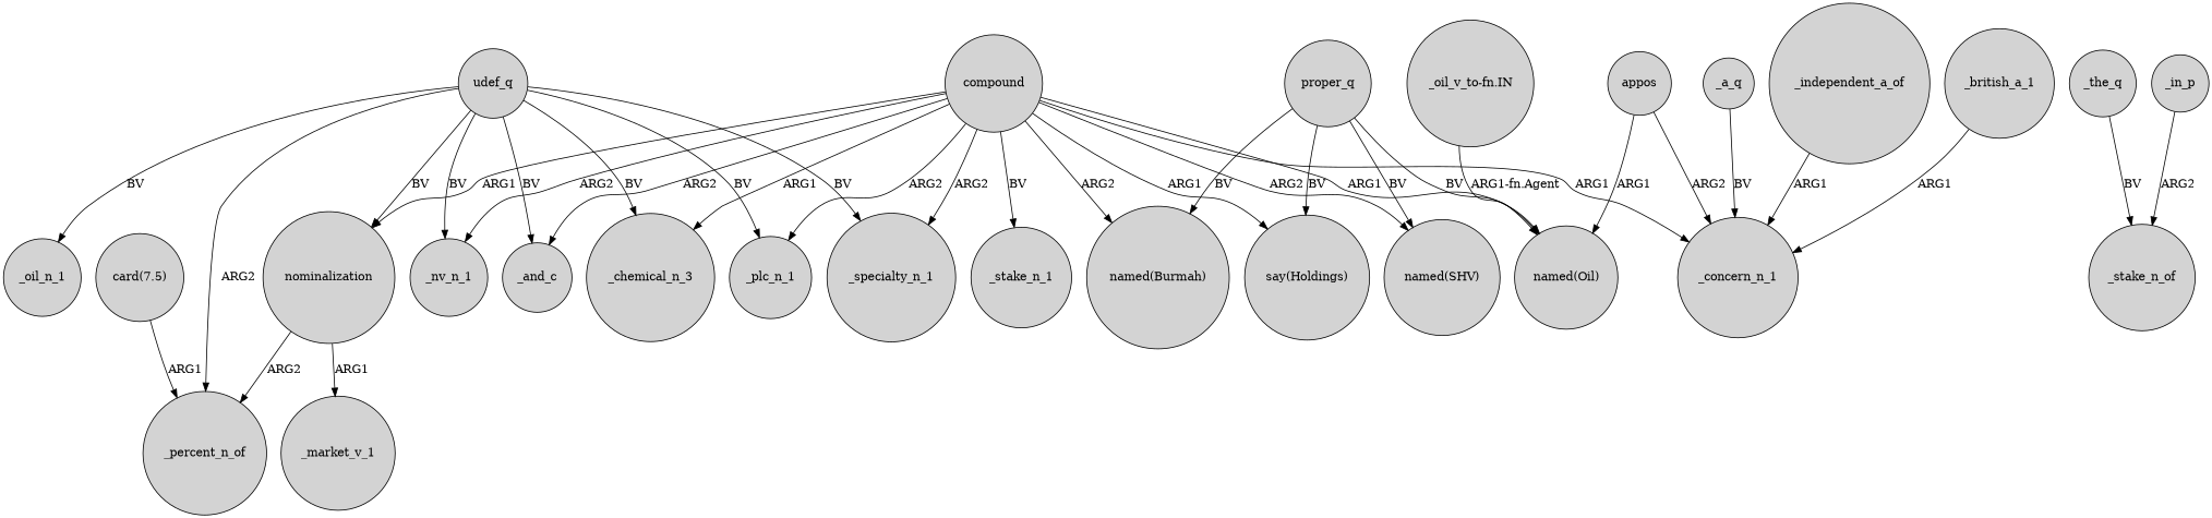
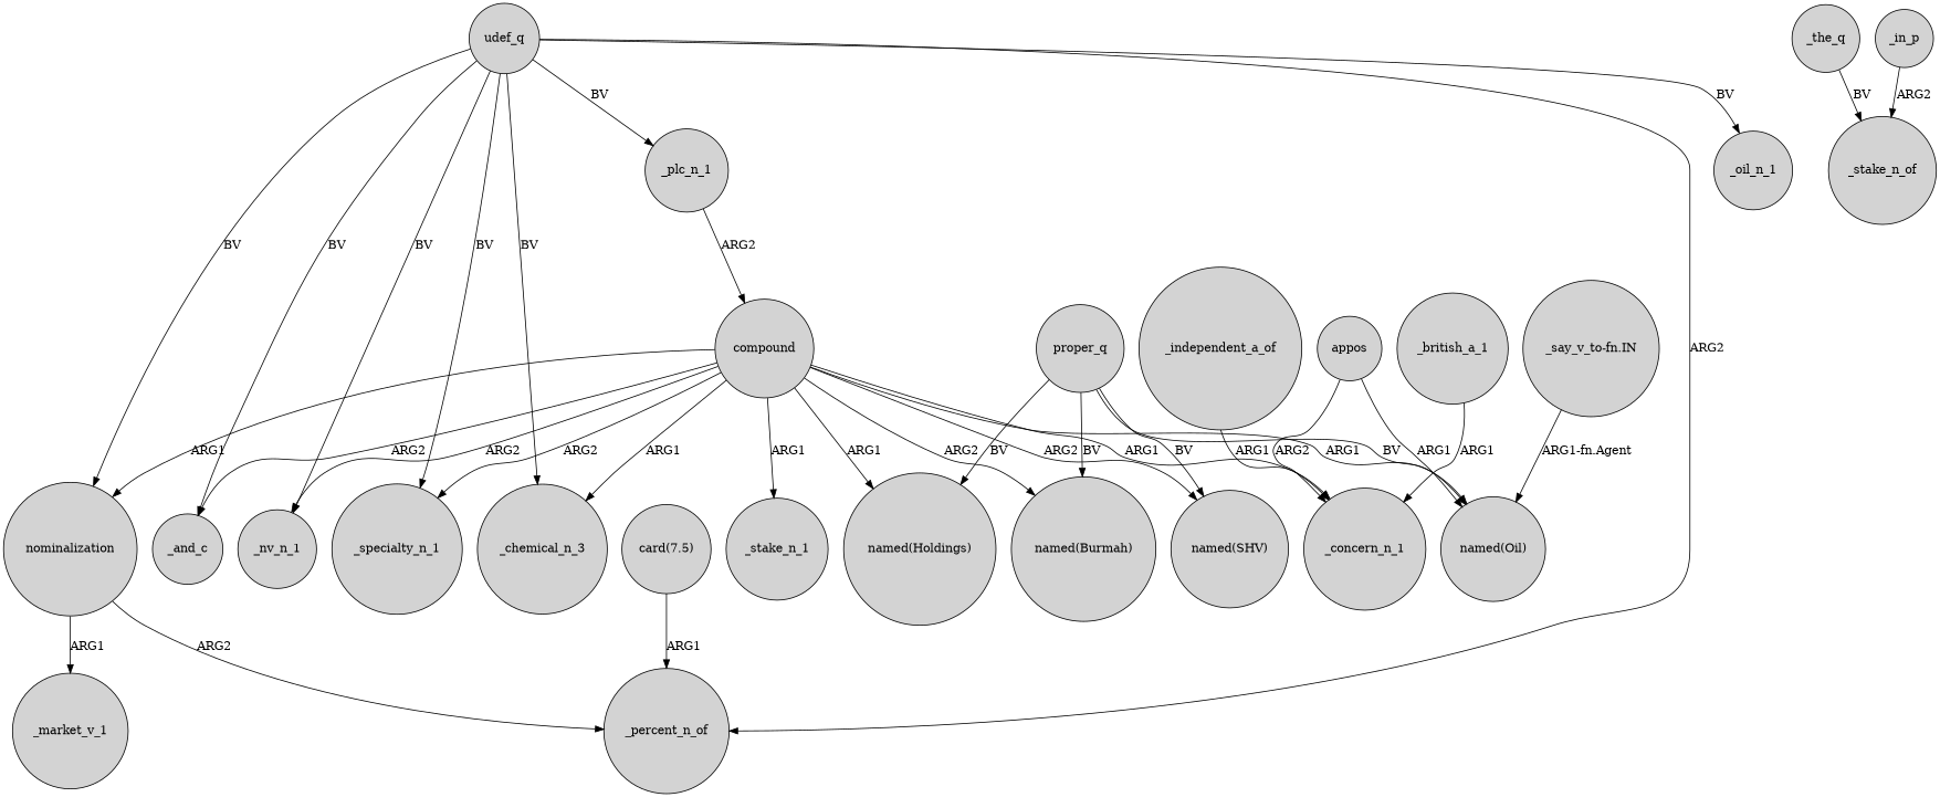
  digraph {
    node [shape=circle style=filled]
    compound
    _nv_n_1
    "named(Oil)"
    _concern_n_1
    _specialty_n_1
    _stake_n_1
    "named(SHV)"
-   "named(Holdings)" [label="say(Holdings)"]
+   "named(Holdings)"
    nominalization
    "named(Burmah)"
    n11 [label=_chemical_n_3]
    _and_c
    _plc_n_1
    _percent_n_of
    _market_v_1
    appos
-   _a_q
    udef_q
    _oil_n_1
    proper_q
-   "_say_v_to-fn.IN" [label="_oil_v_to-fn.IN"]
+   "_say_v_to-fn.IN"
    "card(7.5)"
    n23 [label=_stake_n_of]
    _the_q
    _in_p
    _independent_a_of
    _british_a_1
    compound -> _nv_n_1 [label=ARG2]
    compound -> "named(Oil)" [label=ARG1]
    compound -> _concern_n_1 [label=ARG1]
    compound -> _specialty_n_1 [label=ARG2]
-   compound -> _stake_n_1 [label=BV]
+   compound -> _stake_n_1 [label=ARG1]
    compound -> "named(SHV)" [label=ARG2]
    compound -> "named(Holdings)" [label=ARG1]
    compound -> nominalization [label=ARG1]
    compound -> "named(Burmah)" [label=ARG2]
    compound -> n11 [label=ARG1]
    compound -> _and_c [label=ARG2]
-   compound -> _plc_n_1 [label=ARG2]
+   _plc_n_1 -> compound [label=ARG2]
    nominalization -> _percent_n_of [label=ARG2]
    nominalization -> _market_v_1 [label=ARG1]
    appos -> "named(Oil)" [label=ARG1]
    appos -> _concern_n_1 [label=ARG2]
-   _a_q -> _concern_n_1 [label=BV]
    udef_q -> _nv_n_1 [label=BV]
    udef_q -> _specialty_n_1 [label=BV]
    udef_q -> nominalization [label=BV]
    udef_q -> n11 [label=BV]
    udef_q -> _and_c [label=BV]
    udef_q -> _plc_n_1 [label=BV]
    udef_q -> _percent_n_of [label=ARG2]
    udef_q -> _oil_n_1 [label=BV]
    proper_q -> "named(Oil)" [label=BV]
    proper_q -> "named(SHV)" [label=BV]
    proper_q -> "named(Holdings)" [label=BV]
    proper_q -> "named(Burmah)" [label=BV]
    "_say_v_to-fn.IN" -> "named(Oil)" [label="ARG1-fn.Agent"]
    "card(7.5)" -> _percent_n_of [label=ARG1]
    _the_q -> n23 [label=BV]
    _in_p -> n23 [label=ARG2]
    _independent_a_of -> _concern_n_1 [label=ARG1]
    _british_a_1 -> _concern_n_1 [label=ARG1]
  }
